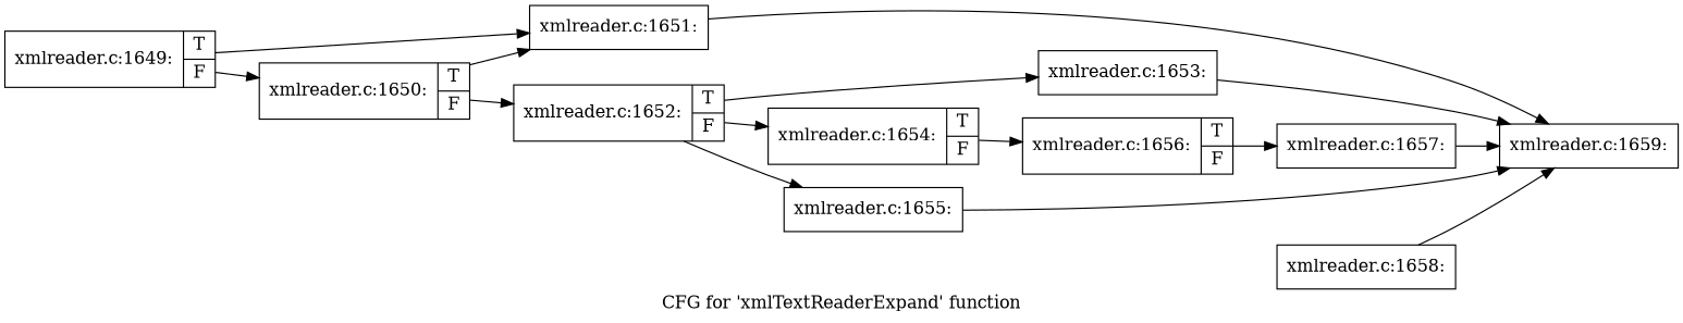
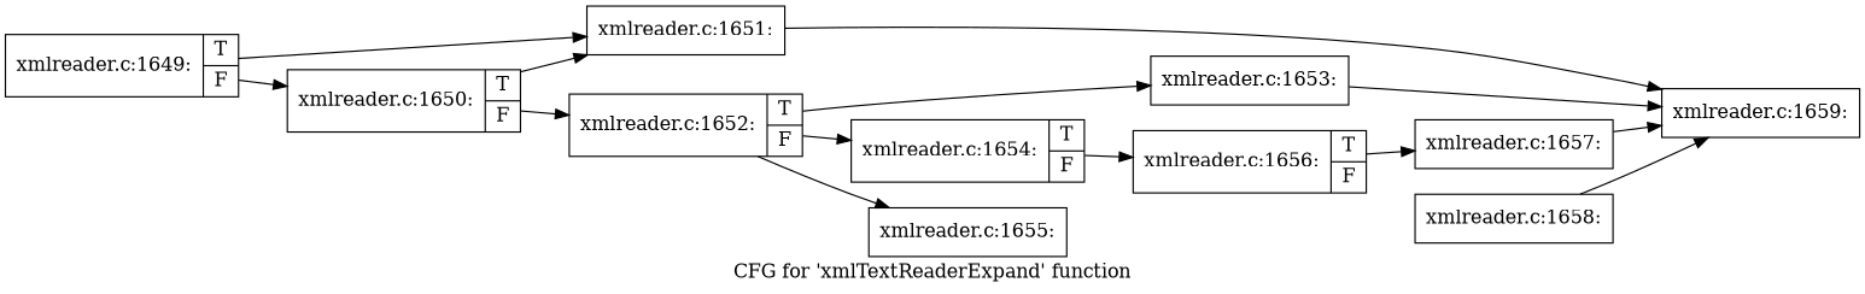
  digraph {
    label="CFG for 'xmlTextReaderExpand' function"
    rankdir=LR
    node [shape=record]
    n1 [label="{xmlreader.c:1649:|{<s0>T|<s1>F}}"]
    n2 [label="{xmlreader.c:1651:}"]
    n3 [label="{xmlreader.c:1650:|{<s0>T|<s1>F}}"]
    n4 [label="{xmlreader.c:1659:}"]
    n5 [label="{xmlreader.c:1652:|{<s0>T|<s1>F}}"]
    n6 [label="{xmlreader.c:1653:}"]
    n7 [label="{xmlreader.c:1654:|{<s0>T|<s1>F}}"]
    n8 [label="{xmlreader.c:1655:}"]
    n9 [label="{xmlreader.c:1656:|{<s0>T|<s1>F}}"]
    n10 [label="{xmlreader.c:1657:}"]
    n11 [label="{xmlreader.c:1658:}"]
    n1 -> n2
    n1 -> n3
    n2 -> n4
    n3 -> n2
    n3 -> n5
    n5 -> n6
    n5 -> n7
    n5 -> n8
    n6 -> n4
    n7 -> n9
-   n8 -> n4
    n9 -> n10
    n10 -> n4
    n11 -> n4
  }
